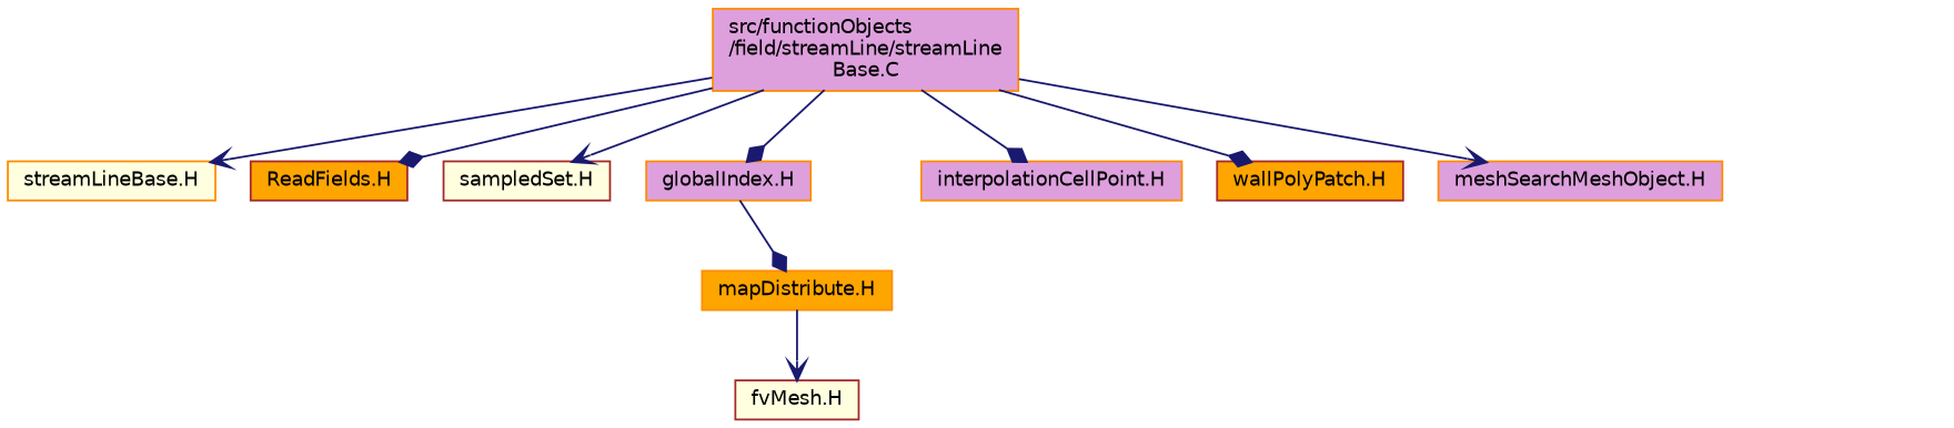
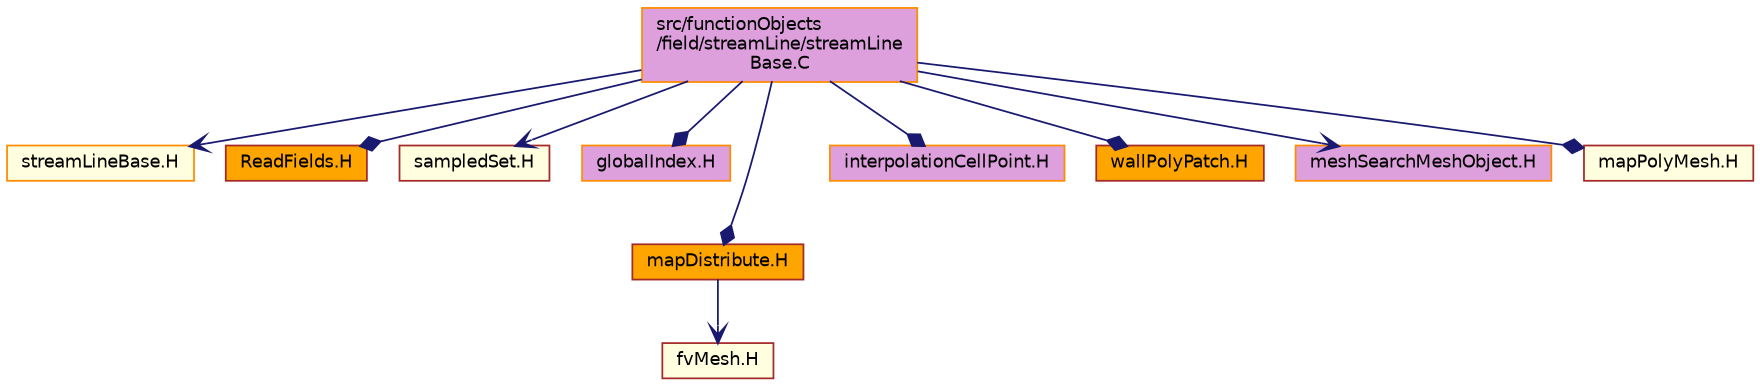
  digraph {
    node [color=brown fillcolor=plum fontname=Helvetica fontsize=10 shape=record style=filled]
    edge [arrowhead=diamond color=midnightblue fontname=Helvetica fontsize=10 labelfontname=Helvetica labelfontsize=10 style=solid]
    n1 [color=darkorange fontcolor=black height=0.2 label="src/functionObjects\l/field/streamLine/streamLine\lBase.C" width=0.4]
    n2 [color=darkorange fillcolor=lightyellow height=0.2 label="streamLineBase.H" width=0.4]
    n3 [fillcolor=orange height=0.2 label="ReadFields.H" width=0.4]
    n4 [fillcolor=lightyellow height=0.2 label="sampledSet.H" width=0.4]
    n5 [color=darkorange height=0.2 label="globalIndex.H" width=0.4]
-   n6 [color=darkorange fillcolor=orange height=0.2 label="mapDistribute.H" width=0.4]
+   n6 [fillcolor=orange height=0.2 label="mapDistribute.H" width=0.4]
    n7 [color=darkorange height=0.2 label="interpolationCellPoint.H" width=0.4]
    n8 [fillcolor=orange height=0.2 label="wallPolyPatch.H" width=0.4]
    n9 [color=darkorange height=0.2 label="meshSearchMeshObject.H" width=0.4]
+   n10 [fillcolor=lightyellow height=0.2 label="mapPolyMesh.H" width=0.4]
    n11 [fillcolor=lightyellow height=0.2 label="fvMesh.H" width=0.4]
    n1 -> n2 [arrowhead=vee]
    n1 -> n3
    n1 -> n4 [arrowhead=vee]
    n1 -> n5
-   n5 -> n6
+   n1 -> n6
    n1 -> n7
    n1 -> n8
    n1 -> n9 [arrowhead=vee]
+   n1 -> n10
    n6 -> n11 [arrowhead=vee]
  }
